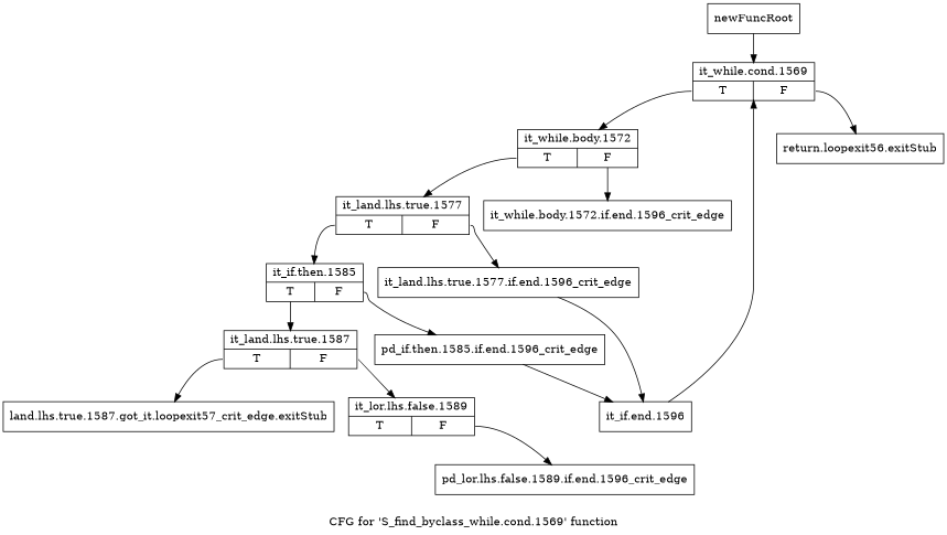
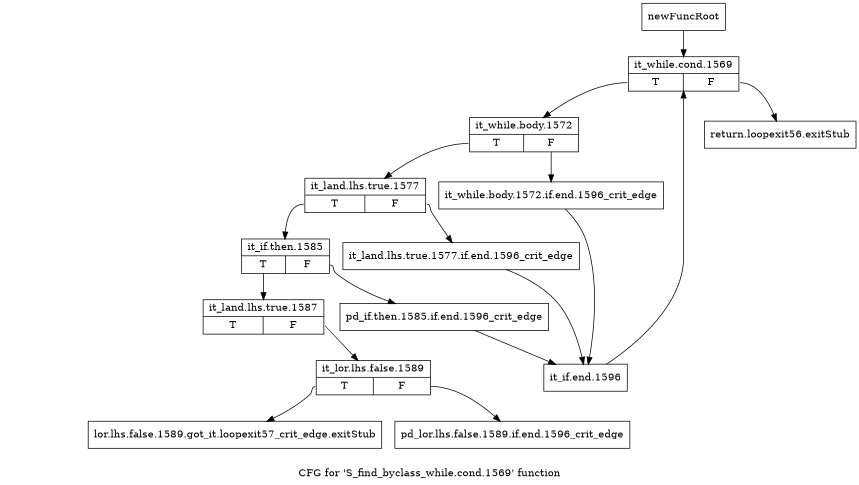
  digraph {
    label="CFG for 'S_find_byclass_while.cond.1569' function"
    node [shape=record]
    edge [tailport=s1]
    n1 [label="{newFuncRoot}"]
    n2 [label="{it_while.cond.1569|{<s0>T|<s1>F}}"]
    n3 [label="{return.loopexit56.exitStub}"]
    n4 [label="{it_while.body.1572|{<s0>T|<s1>F}}"]
    n5 [label="{it_land.lhs.true.1577|{<s0>T|<s1>F}}"]
    n6 [label="{it_while.body.1572.if.end.1596_crit_edge}"]
-   n7 [label="{land.lhs.true.1587.got_it.loopexit57_crit_edge.exitStub}"]
+   n8 [label="{lor.lhs.false.1589.got_it.loopexit57_crit_edge.exitStub}"]
    n9 [label="{it_if.then.1585|{<s0>T|<s1>F}}"]
    n10 [label="{it_land.lhs.true.1577.if.end.1596_crit_edge}"]
    n11 [label="{it_if.end.1596}"]
    n12 [label="{it_land.lhs.true.1587|{<s0>T|<s1>F}}"]
    n13 [label="{pd_if.then.1585.if.end.1596_crit_edge}"]
    n14 [label="{it_lor.lhs.false.1589|{<s0>T|<s1>F}}"]
    n15 [label="{pd_lor.lhs.false.1589.if.end.1596_crit_edge}"]
    n1 -> n2 [tailport=""]
    n2 -> n3
    n2 -> n4 [tailport=s0]
    n4 -> n5 [tailport=s0]
    n4 -> n6
    n5 -> n9 [tailport=s0]
    n5 -> n10
+   n6 -> n11 [tailport=""]
    n9 -> n12 [tailport=s0]
    n9 -> n13
    n10 -> n11 [tailport=""]
    n11 -> n2 [tailport=""]
-   n12 -> n7 [tailport=s0]
    n12 -> n14
    n13 -> n11 [tailport=""]
+   n14 -> n8 [tailport=s0]
    n14 -> n15
  }
